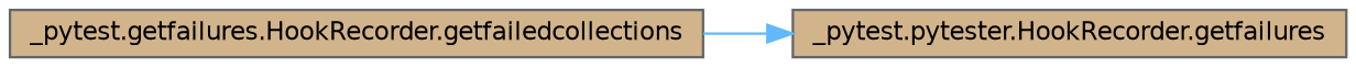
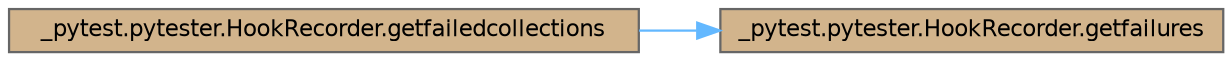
  digraph {
    rankdir=RL
    node [fillcolor=tan fontname=Helvetica fontsize=10 shape=box style=filled]
    n1 [color=gray40 fontcolor=black height=0.2 label="_pytest.pytester.HookRecorder.getfailures" width=0.4]
-   n2 [color=grey40 height=0.2 label="_pytest.getfailures.HookRecorder.getfailedcollections" width=0.4]
+   n2 [color=grey40 height=0.2 label="_pytest.pytester.HookRecorder.getfailedcollections" width=0.4]
    n1 -> n2 [color=steelblue1 dir=back fontname=Helvetica fontsize=10 labelfontname=Helvetica labelfontsize=10 style=solid]
  }
